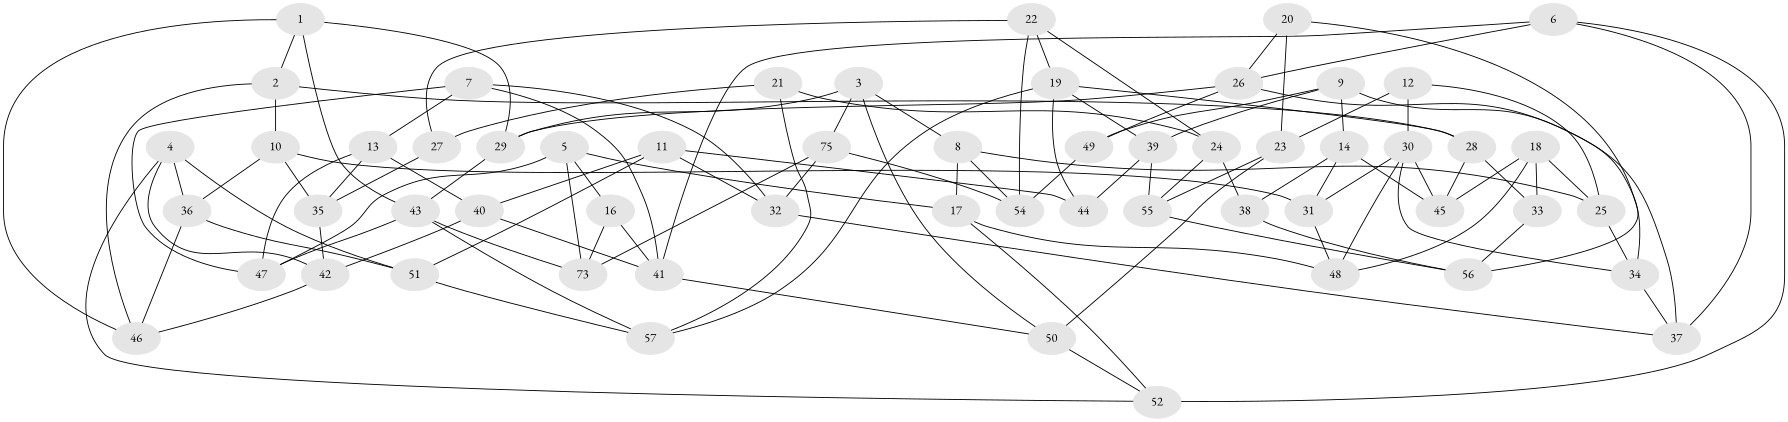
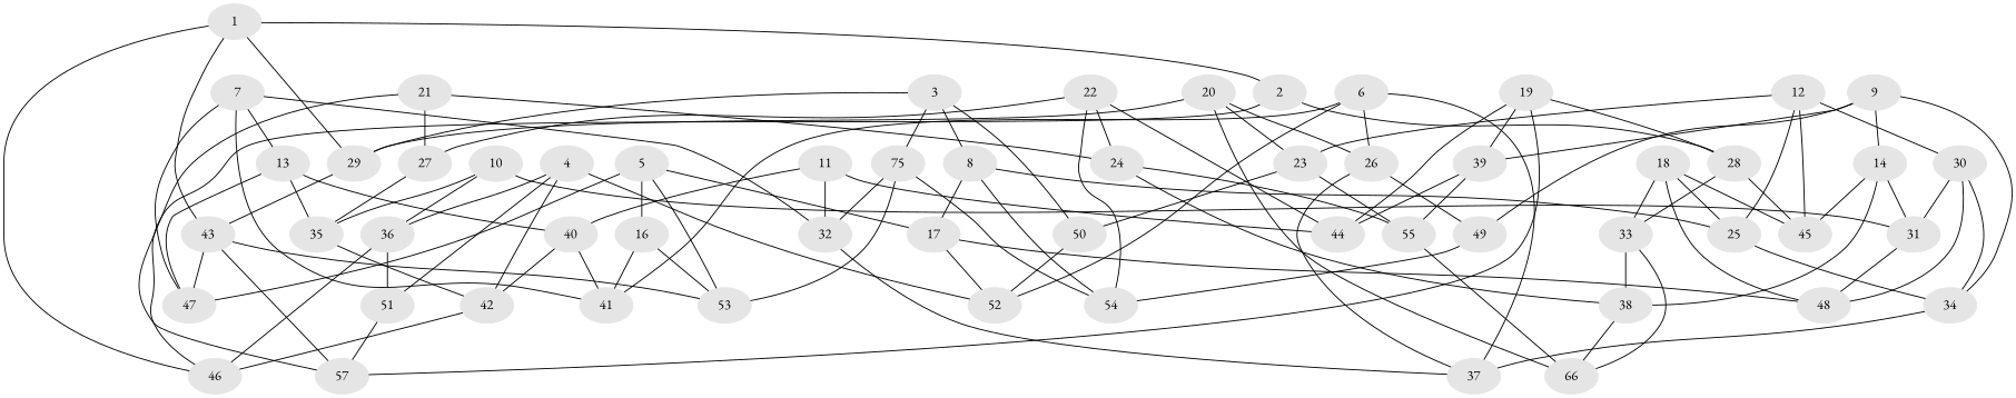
  graph {
    fontname="EB Garamond"
    node [color=gray90 fontname="EB Garamond" style=filled]
    edge [fontname="EB Garamond"]
    1
    2
    29
    43
    46
    10
    28
    47
-   53 [label=73]
+   53
    57
    36
    31
    35
    45
    33
    3
    8
    n18 [label=75]
    50
    17
    25
    54
    32
    52
    4
    42
    51
    5
    16
    41
    48
    6
    26
    37
    49
    7
    13
    40
    34
    9
    14
    39
    38
    44
    55
    11
    12
    23
    30
-   56
+   56 [label=66]
    18
    19
    20
    21
    24
    27
    22
    1 -- 2
    1 -- 29
    1 -- 43
    1 -- 46
    2 -- 46
-   2 -- 10
    2 -- 28
    29 -- 43
    43 -- 47
    43 -- 53
    43 -- 57
    10 -- 36
    10 -- 31
    10 -- 35
    28 -- 45
    28 -- 33
    36 -- 46
    36 -- 51
    31 -- 48
    35 -- 42
+   33 -- 38
    33 -- 56
    3 -- 29
    3 -- 8
    3 -- n18
    3 -- 50
    8 -- 17
    8 -- 25
    8 -- 54
    n18 -- 53
    n18 -- 54
    n18 -- 32
    50 -- 52
    17 -- 52
    17 -- 48
    25 -- 34
    32 -- 37
    4 -- 36
    4 -- 52
    4 -- 42
    4 -- 51
    42 -- 46
    51 -- 57
    5 -- 47
    5 -- 53
    5 -- 17
    5 -- 16
    16 -- 53
    16 -- 41
-   41 -- 50
    6 -- 52
    6 -- 41
    6 -- 26
    6 -- 37
    26 -- 37
    26 -- 49
    49 -- 54
    7 -- 47
    7 -- 32
    7 -- 41
    7 -- 13
    13 -- 47
    13 -- 35
    13 -- 40
    40 -- 42
    40 -- 41
    34 -- 37
    9 -- 49
    9 -- 34
    9 -- 14
    9 -- 39
    14 -- 31
    14 -- 45
    14 -- 38
    39 -- 44
    39 -- 55
    38 -- 56
    55 -- 56
    11 -- 32
-   11 -- 51
    11 -- 40
    11 -- 44
-   30 -- 45
+   12 -- 45
    12 -- 25
    12 -- 23
    12 -- 30
    23 -- 50
    23 -- 55
    30 -- 31
    30 -- 48
    30 -- 34
    18 -- 45
    18 -- 33
    18 -- 25
    18 -- 48
    19 -- 28
    19 -- 57
    19 -- 39
    19 -- 44
-   26 -- 29
+   20 -- 29
    20 -- 26
    20 -- 23
    20 -- 56
    21 -- 57
    21 -- 24
    21 -- 27
    24 -- 38
    24 -- 55
    27 -- 35
    22 -- 54
-   22 -- 19
+   22 -- 44
    22 -- 24
    22 -- 27
  }
